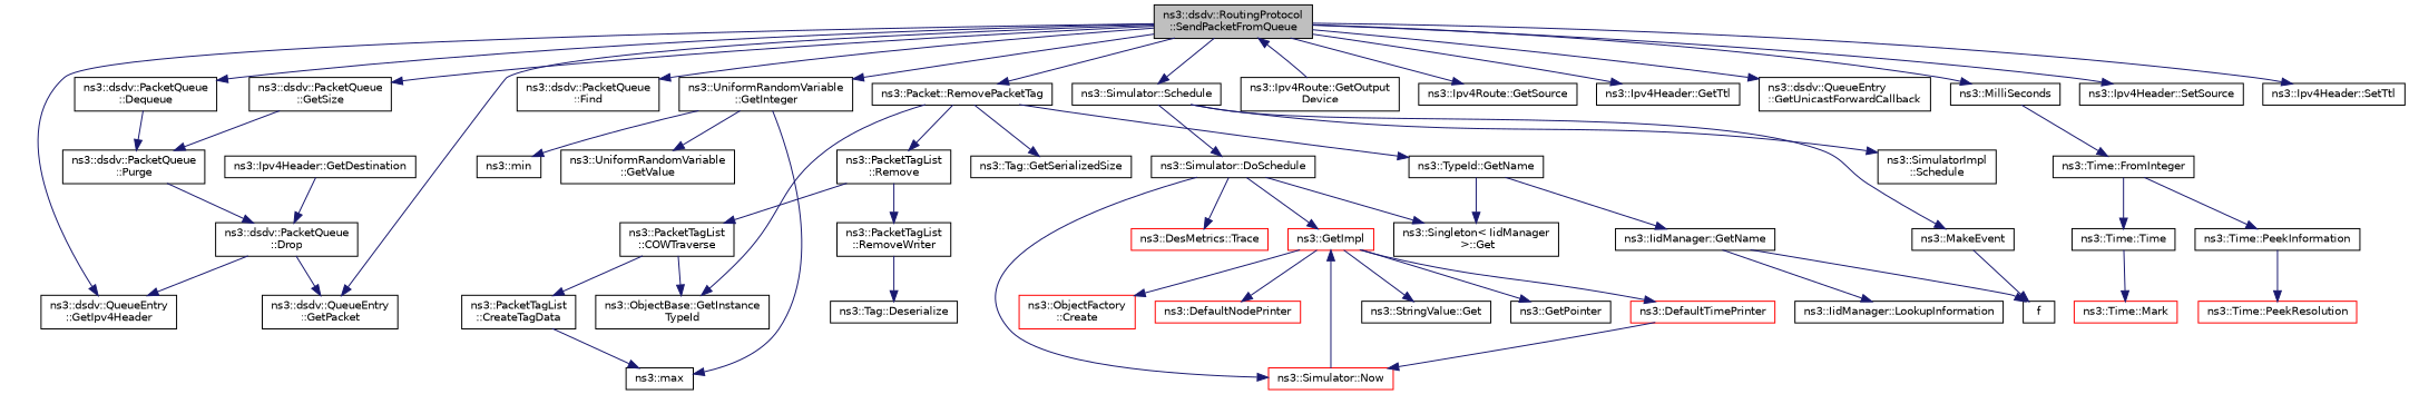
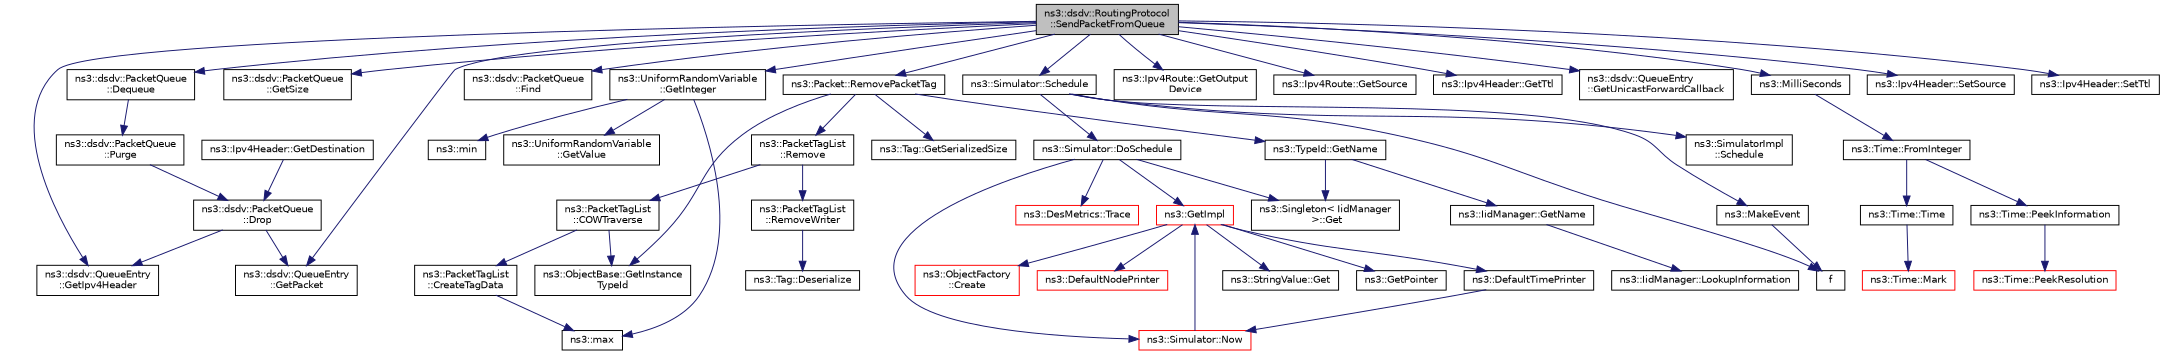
  digraph {
    rankdir=TB
    node [color=black fillcolor=white fontname=Helvetica fontsize=10 shape=record style=filled]
    edge [color=midnightblue fontname=Helvetica fontsize=10 labelfontname=Helvetica labelfontsize=10 style=solid]
    n1 [fillcolor=grey75 fontcolor=black height=0.2 label="ns3::dsdv::RoutingProtocol\l::SendPacketFromQueue" width=0.4]
    n2 [height=0.2 label="ns3::dsdv::PacketQueue\l::Dequeue" width=0.4]
    n3 [height=0.2 label="ns3::dsdv::QueueEntry\l::GetIpv4Header" width=0.4]
    n4 [height=0.2 label="ns3::dsdv::QueueEntry\l::GetPacket" width=0.4]
    n5 [height=0.2 label="ns3::dsdv::PacketQueue\l::Find" width=0.4]
    n6 [height=0.2 label="ns3::UniformRandomVariable\l::GetInteger" width=0.4]
    n7 [height=0.2 label="ns3::Ipv4Route::GetOutput\lDevice" width=0.4]
    n8 [height=0.2 label="ns3::dsdv::PacketQueue\l::GetSize" width=0.4]
    n9 [height=0.2 label="ns3::Ipv4Route::GetSource" width=0.4]
    n10 [height=0.2 label="ns3::Ipv4Header::GetTtl" width=0.4]
    n11 [height=0.2 label="ns3::dsdv::QueueEntry\l::GetUnicastForwardCallback" width=0.4]
    n12 [height=0.2 label="ns3::MilliSeconds" width=0.4]
    n13 [height=0.2 label="ns3::Packet::RemovePacketTag" width=0.4]
    n14 [height=0.2 label="ns3::Simulator::Schedule" width=0.4]
    n15 [height=0.2 label="ns3::Ipv4Header::SetSource" width=0.4]
    n16 [height=0.2 label="ns3::Ipv4Header::SetTtl" width=0.4]
    n17 [height=0.2 label="ns3::dsdv::PacketQueue\l::Purge" width=0.4]
    n18 [height=0.2 label="ns3::UniformRandomVariable\l::GetValue" width=0.4]
    n19 [height=0.2 label="ns3::max" width=0.4]
    n20 [height=0.2 label="ns3::min" width=0.4]
    n21 [height=0.2 label="ns3::Time::FromInteger" width=0.4]
    n22 [height=0.2 label="ns3::ObjectBase::GetInstance\lTypeId" width=0.4]
    n23 [height=0.2 label="ns3::TypeId::GetName" width=0.4]
    n24 [height=0.2 label="ns3::Tag::GetSerializedSize" width=0.4]
    n25 [height=0.2 label="ns3::PacketTagList\l::Remove" width=0.4]
    n26 [height=0.2 label="ns3::Simulator::DoSchedule" width=0.4]
    n27 [height=0.2 label=f width=0.4]
    n28 [height=0.2 label="ns3::MakeEvent" width=0.4]
    n29 [height=0.2 label="ns3::SimulatorImpl\l::Schedule" width=0.4]
    n30 [height=0.2 label="ns3::dsdv::PacketQueue\l::Drop" width=0.4]
    n31 [height=0.2 label="ns3::Ipv4Header::GetDestination" width=0.4]
    n32 [height=0.2 label="ns3::Time::Time" width=0.4]
    n33 [height=0.2 label="ns3::Time::PeekInformation" width=0.4]
    n34 [color=red height=0.2 label="ns3::Time::Mark" width=0.4]
    n35 [color=red height=0.2 label="ns3::Time::PeekResolution" width=0.4]
    n36 [height=0.2 label="ns3::Singleton\< IidManager\l \>::Get" width=0.4]
    n37 [height=0.2 label="ns3::IidManager::GetName" width=0.4]
    n38 [height=0.2 label="ns3::PacketTagList\l::COWTraverse" width=0.4]
    n39 [height=0.2 label="ns3::PacketTagList\l::RemoveWriter" width=0.4]
    n40 [height=0.2 label="ns3::IidManager::LookupInformation" width=0.4]
    n41 [height=0.2 label="ns3::PacketTagList\l::CreateTagData" width=0.4]
    n42 [height=0.2 label="ns3::Tag::Deserialize" width=0.4]
    n43 [color=red height=0.2 label="ns3::GetImpl" width=0.4]
    n44 [color=red height=0.2 label="ns3::Simulator::Now" width=0.4]
    n45 [color=red height=0.2 label="ns3::DesMetrics::Trace" width=0.4]
    n46 [color=red height=0.2 label="ns3::ObjectFactory\l::Create" width=0.4]
    n47 [color=red height=0.2 label="ns3::DefaultNodePrinter" width=0.4]
-   n48 [color=red height=0.2 label="ns3::DefaultTimePrinter" width=0.4]
+   n48 [height=0.2 label="ns3::DefaultTimePrinter" width=0.4]
    n49 [height=0.2 label="ns3::StringValue::Get" width=0.4]
    n50 [height=0.2 label="ns3::GetPointer" width=0.4]
    n1 -> n2
    n1 -> n3
    n1 -> n4
    n1 -> n5
    n1 -> n6
-   n7 -> n1
+   n1 -> n7
    n1 -> n8
    n1 -> n9
    n1 -> n10
    n1 -> n11
    n1 -> n12
    n1 -> n13
    n1 -> n14
    n1 -> n15
    n1 -> n16
    n2 -> n17
    n6 -> n18
    n6 -> n19
    n6 -> n20
-   n8 -> n17
    n12 -> n21
    n13 -> n22
    n13 -> n23
    n13 -> n24
    n13 -> n25
    n14 -> n26
-   n37 -> n27
+   n14 -> n27
    n14 -> n28
    n14 -> n29
    n17 -> n30
    n21 -> n32
    n21 -> n33
    n23 -> n36
    n23 -> n37
    n25 -> n38
    n25 -> n39
    n26 -> n36
    n26 -> n43
    n26 -> n44
    n26 -> n45
    n28 -> n27
    n30 -> n3
    n30 -> n4
    n31 -> n30
    n32 -> n34
    n33 -> n35
    n37 -> n40
    n38 -> n22
    n38 -> n41
    n39 -> n42
    n41 -> n19
    n43 -> n46
    n43 -> n47
    n43 -> n48
    n43 -> n49
    n43 -> n50
    n44 -> n43
    n48 -> n44
  }
